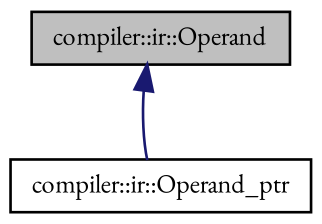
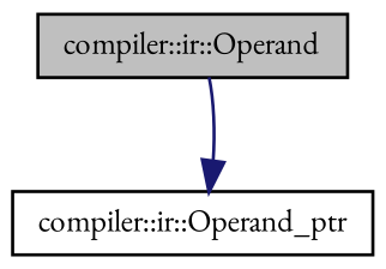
  digraph {
    fontname="EB Garamond"
    node [color=black fontname="EB Garamond" fontsize=10 shape=record style=filled]
    n1 [fillcolor=grey75 fontcolor=black height=0.2 label="compiler::ir::Operand" width=0.4]
    n2 [fillcolor=white height=0.2 label="compiler::ir::Operand_ptr" width=0.4]
-   n1 -> n2 [color=midnightblue dir=back fontname="EB Garamond" fontsize=10 labelfontname=Helvetica labelfontsize=10 style=solid]
+   n2 -> n1 [color=midnightblue dir=back fontname="EB Garamond" fontsize=10 labelfontname=Helvetica labelfontsize=10 style=solid]
  }
